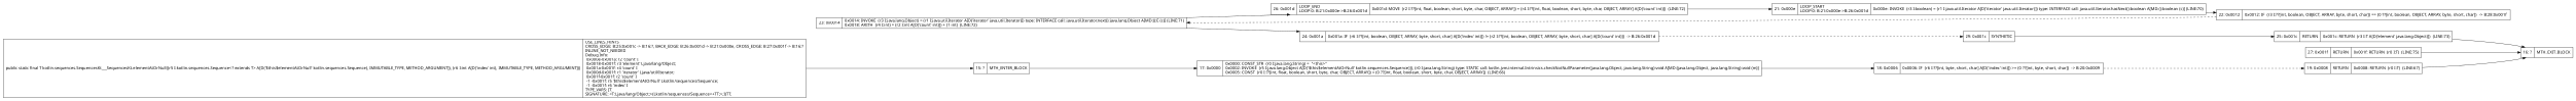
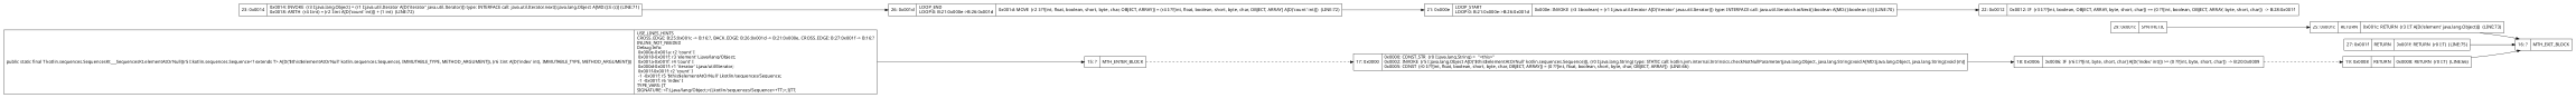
  digraph {
    fontname="Noto Sans"
    rankdir=LR
    node [fontname="Noto Sans" shape=record]
    edge [fontname="Noto Sans"]
    n1 [label="{15\:\ ?|MTH_ENTER_BLOCK\l}"]
    n2 [label="{17\:\ 0x0000|0x0000: CONST_STR  (r0 I:java.lang.String) =  \"\<this\>\" \l0x0002: INVOKE  (r5 I:java.lang.Object A[D('$this$elementAtOrNull' kotlin.sequences.Sequence)]), (r0 I:java.lang.String) type: STATIC call: kotlin.jvm.internal.Intrinsics.checkNotNullParameter(java.lang.Object, java.lang.String):void A[MD:(java.lang.Object, java.lang.String):void (m)]\l0x0005: CONST  (r0 I:??[int, float, boolean, short, byte, char, OBJECT, ARRAY]) = (0 ??[int, float, boolean, short, byte, char, OBJECT, ARRAY])  (LINE:66)\l}"]
    n3 [label="{18\:\ 0x0006|0x0006: IF  (r6 I:??[int, byte, short, char] A[D('index' int)]) \>= (0 ??[int, byte, short, char])  \-\> B:20:0x0009 \l}"]
-   n4 [label="{19\:\ 0x0008|RETURN\l|0x0008: RETURN  (r0 I:T)  (LINE:67)\l}"]
+   n4 [label="{19\:\ 0x0008|RETURN\l|0x0008: RETURN  (r0 I:T)  (LINE:66)\l}"]
    n5 [label="{16\:\ ?|MTH_EXIT_BLOCK\l}"]
    n6 [label="{21\:\ 0x000e|LOOP_START\lLOOP:0: B:21:0x000e\-\>B:26:0x001d\l|0x000e: INVOKE  (r3 I:boolean) = (r1 I:java.util.Iterator A[D('iterator' java.util.Iterator)]) type: INTERFACE call: java.util.Iterator.hasNext():boolean A[MD:():boolean (c)] (LINE:70)\l}"]
    n7 [label="{22\:\ 0x0012|0x0012: IF  (r3 I:??[int, boolean, OBJECT, ARRAY, byte, short, char]) == (0 ??[int, boolean, OBJECT, ARRAY, byte, short, char])  \-\> B:28:0x001f \l}"]
    n8 [label="{23\:\ 0x0014|0x0014: INVOKE  (r3 I:java.lang.Object) = (r1 I:java.util.Iterator A[D('iterator' java.util.Iterator)]) type: INTERFACE call: java.util.Iterator.next():java.lang.Object A[MD:():E (c)] (LINE:71)\l0x0018: ARITH  (r4 I:int) = (r2 I:int A[D('count' int)]) + (1 int)  (LINE:72)\l}"]
-   n9 [label="{24\:\ 0x001a|0x001a: IF  (r6 I:??[int, boolean, OBJECT, ARRAY, byte, short, char] A[D('index' int)]) != (r2 I:??[int, boolean, OBJECT, ARRAY, byte, short, char] A[D('count' int)])  \-\> B:26:0x001d \l}"]
    n10 [label="{26\:\ 0x001d|LOOP_END\lLOOP:0: B:21:0x000e\-\>B:26:0x001d\l|0x001d: MOVE  (r2 I:??[int, float, boolean, short, byte, char, OBJECT, ARRAY]) = (r4 I:??[int, float, boolean, short, byte, char, OBJECT, ARRAY] A[D('count' int)])  (LINE:72)\l}"]
    n11 [label="{29\:\ 0x001c|SYNTHETIC\l}"]
    n12 [label="{25\:\ 0x001c|RETURN\l|0x001c: RETURN  (r3 I:T A[D('element' java.lang.Object)])  (LINE:73)\l}"]
    n13 [label="{27\:\ 0x001f|RETURN\l|0x001f: RETURN  (r0 I:T)  (LINE:75)\l}"]
    n14 [label="{public static final T kotlin.sequences.SequencesKt___SequencesKt.elementAtOrNull((r5 I:kotlin.sequences.Sequence\<? extends T\> A[D('$this$elementAtOrNull' kotlin.sequences.Sequence), IMMUTABLE_TYPE, METHOD_ARGUMENT]), (r6 I:int A[D('index' int), IMMUTABLE_TYPE, METHOD_ARGUMENT]))  | USE_LINES_HINTS\lCROSS_EDGE: B:25:0x001c \-\> B:16:?, BACK_EDGE: B:26:0x001d \-\> B:21:0x000e, CROSS_EDGE: B:27:0x001f \-\> B:16:?\lINLINE_NOT_NEEDED\lDebug Info:\l  0x000e\-0x001a: r2 'count' I\l  0x0018\-0x001f: r3 'element' Ljava\/lang\/Object;\l  0x001a\-0x001f: r4 'count' I\l  0x000d\-0x001f: r1 'iterator' Ljava\/util\/Iterator;\l  0x001f\-0x001f: r2 'count' I\l  \-1 \-0x001f: r5 '$this$elementAtOrNull' Lkotlin\/sequences\/Sequence;\l  \-1 \-0x001f: r6 'index' I\lTYPE_VARS: [T]\lSIGNATURE: \<T:Ljava\/lang\/Object;\>(Lkotlin\/sequences\/Sequence\<+TT;\>;I)TT;\l}"]
-   n1 -> n2
+   n1 -> n2 [style=dashed]
    n2 -> n3
    n3 -> n4 [style=dashed]
    n4 -> n5
    n6 -> n7
-   n7 -> n8 [style=dashed]
-   n8 -> n9
    n8 -> n10
-   n9 -> n11 [style=dashed]
    n10 -> n6
    n11 -> n12
    n12 -> n5
    n13 -> n5
    n14 -> n1
  }
